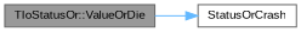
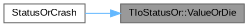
  digraph {
    rankdir=LR
    fontname="Liberation Sans"
    node [fontname="Liberation Sans" fontsize=10 shape=box style=filled]
    n1 [color=gray40 fillcolor=grey60 fontcolor=black height=0.2 label="TIoStatusOr::ValueOrDie" width=0.4]
    n2 [color=grey40 fillcolor=white height=0.2 label=StatusOrCrash width=0.4]
-   n1 -> n2 [color=steelblue1 fontname="Liberation Sans" fontsize=10 labelfontname=Helvetica labelfontsize=10 style=solid]
+   n2 -> n1 [color=steelblue1 fontname="Liberation Sans" fontsize=10 labelfontname=Helvetica labelfontsize=10 style=solid]
  }
